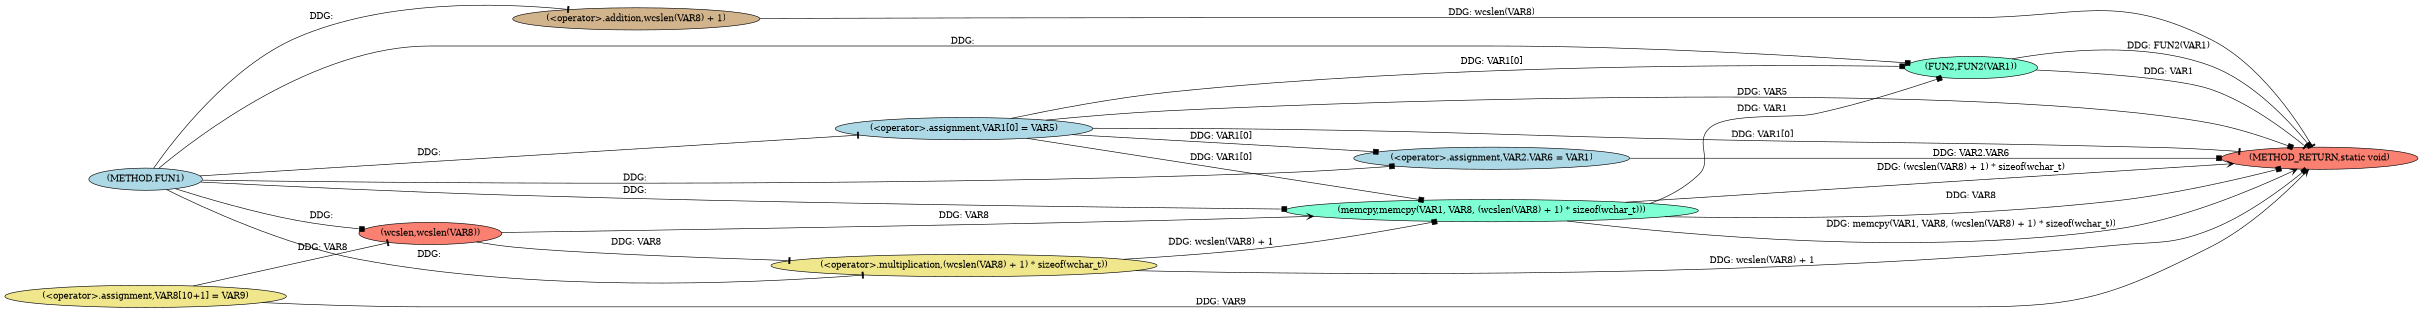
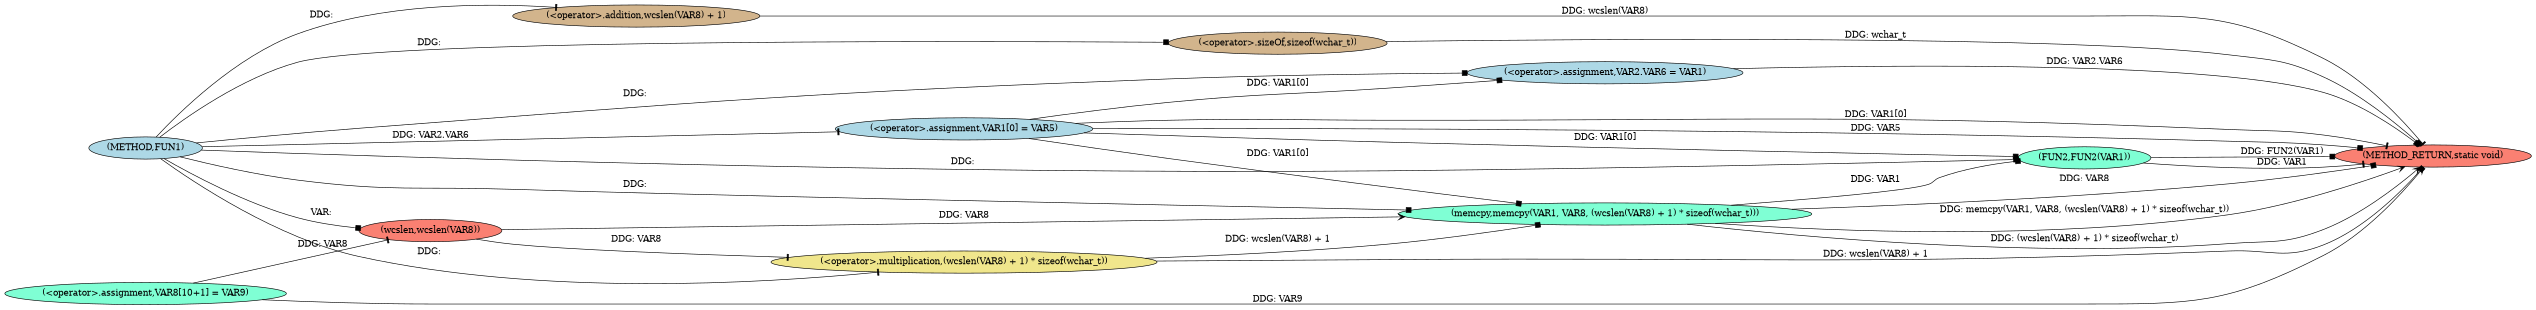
  digraph {
    rankdir=LR
    node [fillcolor=lightblue style=filled]
    edge [arrowhead=box]
    n1 [label="(METHOD,FUN1)"]
    n2 [label="(<operator>.assignment,VAR1[0] = VAR5)"]
    n3 [label="(<operator>.assignment,VAR2.VAR6 = VAR1)"]
    n4 [fillcolor=aquamarine label="(memcpy,memcpy(VAR1, VAR8, (wcslen(VAR8) + 1) * sizeof(wchar_t)))"]
    n5 [fillcolor=khaki label="(<operator>.multiplication,(wcslen(VAR8) + 1) * sizeof(wchar_t))"]
    n6 [fillcolor=tan label="(<operator>.addition,wcslen(VAR8) + 1)"]
    n7 [fillcolor=salmon label="(wcslen,wcslen(VAR8))"]
+   n8 [fillcolor=tan label="(<operator>.sizeOf,sizeof(wchar_t))"]
    n9 [fillcolor=aquamarine label="(FUN2,FUN2(VAR1))"]
    n10 [fillcolor=salmon label="(METHOD_RETURN,static void)"]
-   n11 [fillcolor=khaki label="(<operator>.assignment,VAR8[10+1] = VAR9)"]
-   n1 -> n2 [arrowhead=tee label="DDG: "]
+   n11 [fillcolor=aquamarine label="(<operator>.assignment,VAR8[10+1] = VAR9)"]
+   n1 -> n2 [arrowhead=tee label="DDG: VAR2.VAR6"]
    n1 -> n3 [label="DDG: "]
    n1 -> n4 [label="DDG: "]
    n1 -> n5 [arrowhead=tee label="DDG: "]
    n1 -> n6 [arrowhead=tee label="DDG: "]
-   n1 -> n7 [label="DDG: "]
+   n1 -> n7 [label="VAR: "]
+   n1 -> n8 [label="DDG: "]
    n1 -> n9 [label="DDG: "]
    n2 -> n3 [label="DDG: VAR1[0]"]
    n2 -> n4 [label="DDG: VAR1[0]"]
    n2 -> n9 [label="DDG: VAR1[0]"]
    n2 -> n10 [label="DDG: VAR5"]
    n2 -> n10 [arrowhead=tee label="DDG: VAR1[0]"]
    n3 -> n10 [label="DDG: VAR2.VAR6"]
    n4 -> n9 [label="DDG: VAR1"]
    n4 -> n10 [arrowhead=vee label="DDG: (wcslen(VAR8) + 1) * sizeof(wchar_t)"]
    n4 -> n10 [label="DDG: VAR8"]
    n4 -> n10 [arrowhead=vee label="DDG: memcpy(VAR1, VAR8, (wcslen(VAR8) + 1) * sizeof(wchar_t))"]
    n5 -> n4 [label="DDG: wcslen(VAR8) + 1"]
    n5 -> n10 [label="DDG: wcslen(VAR8) + 1"]
    n6 -> n10 [arrowhead=tee label="DDG: wcslen(VAR8)"]
    n7 -> n4 [arrowhead=vee label="DDG: VAR8"]
    n7 -> n5 [arrowhead=tee label="DDG: VAR8"]
+   n8 -> n10 [label="DDG: wchar_t"]
    n9 -> n10 [arrowhead=tee label="DDG: VAR1"]
    n9 -> n10 [label="DDG: FUN2(VAR1)"]
    n11 -> n7 [arrowhead=tee label="DDG: VAR8"]
    n11 -> n10 [arrowhead=vee label="DDG: VAR9"]
  }
